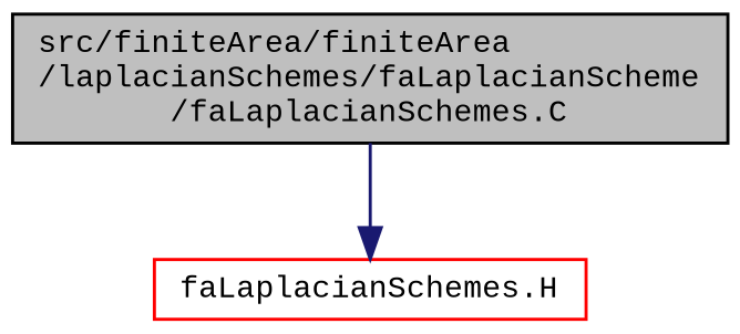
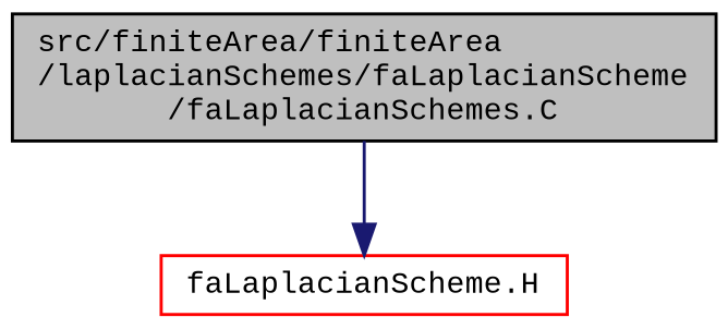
  digraph {
    fontname="Liberation Mono"
    node [fontname="Liberation Mono" fontsize=10 shape=record]
    n1 [color=black fillcolor=grey75 fontcolor=black height=0.2 label="src/finiteArea/finiteArea\l/laplacianSchemes/faLaplacianScheme\l/faLaplacianSchemes.C" style=filled width=0.4]
-   n2 [color=red height=0.2 label="faLaplacianSchemes.H" width=0.4]
+   n2 [color=red height=0.2 label="faLaplacianScheme.H" width=0.4]
    n1 -> n2 [color=midnightblue fontname="Liberation Mono" fontsize=10 labelfontname=Helvetica labelfontsize=10 style=solid]
  }
